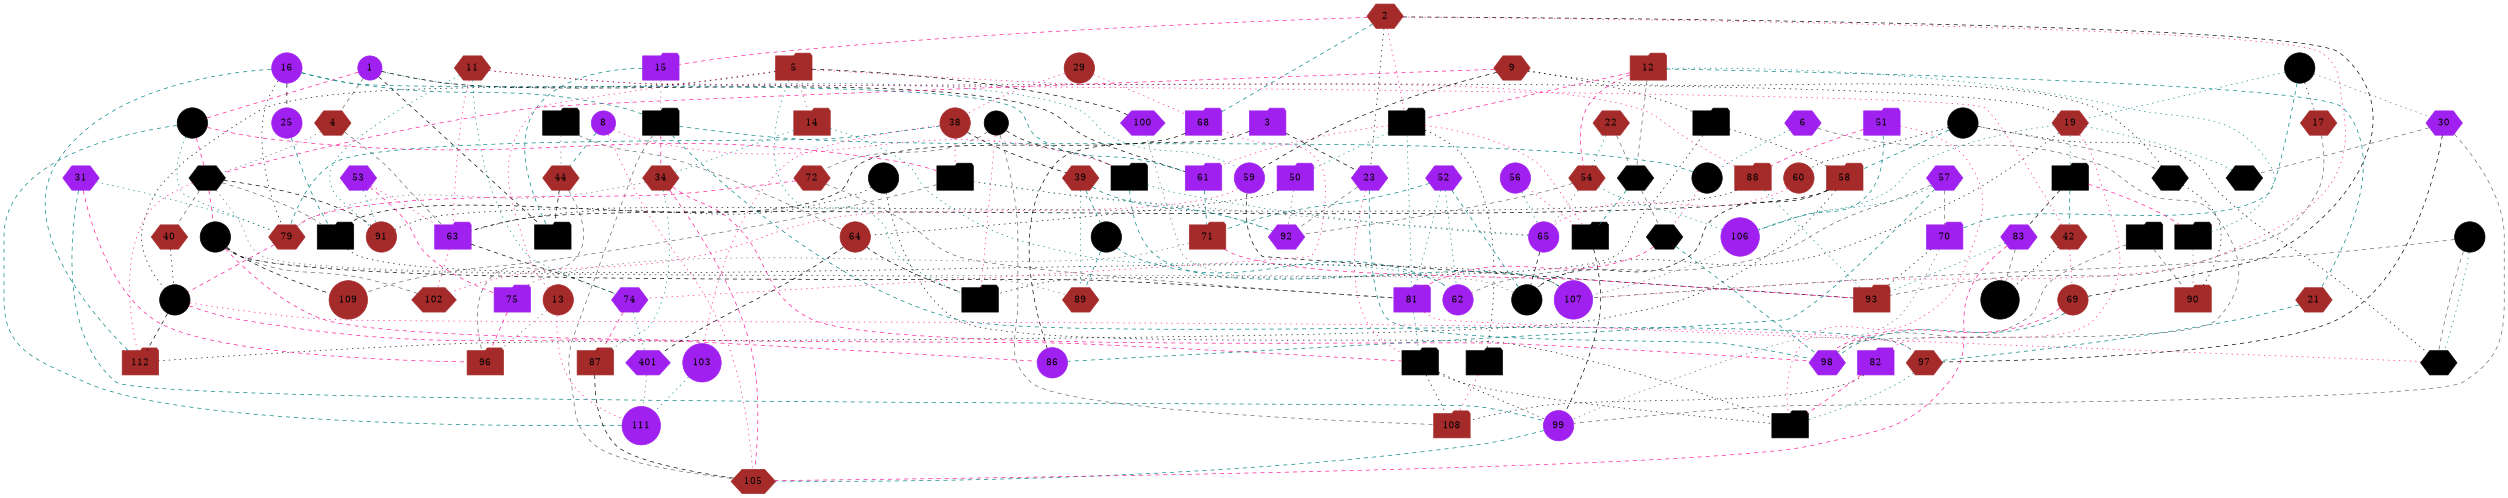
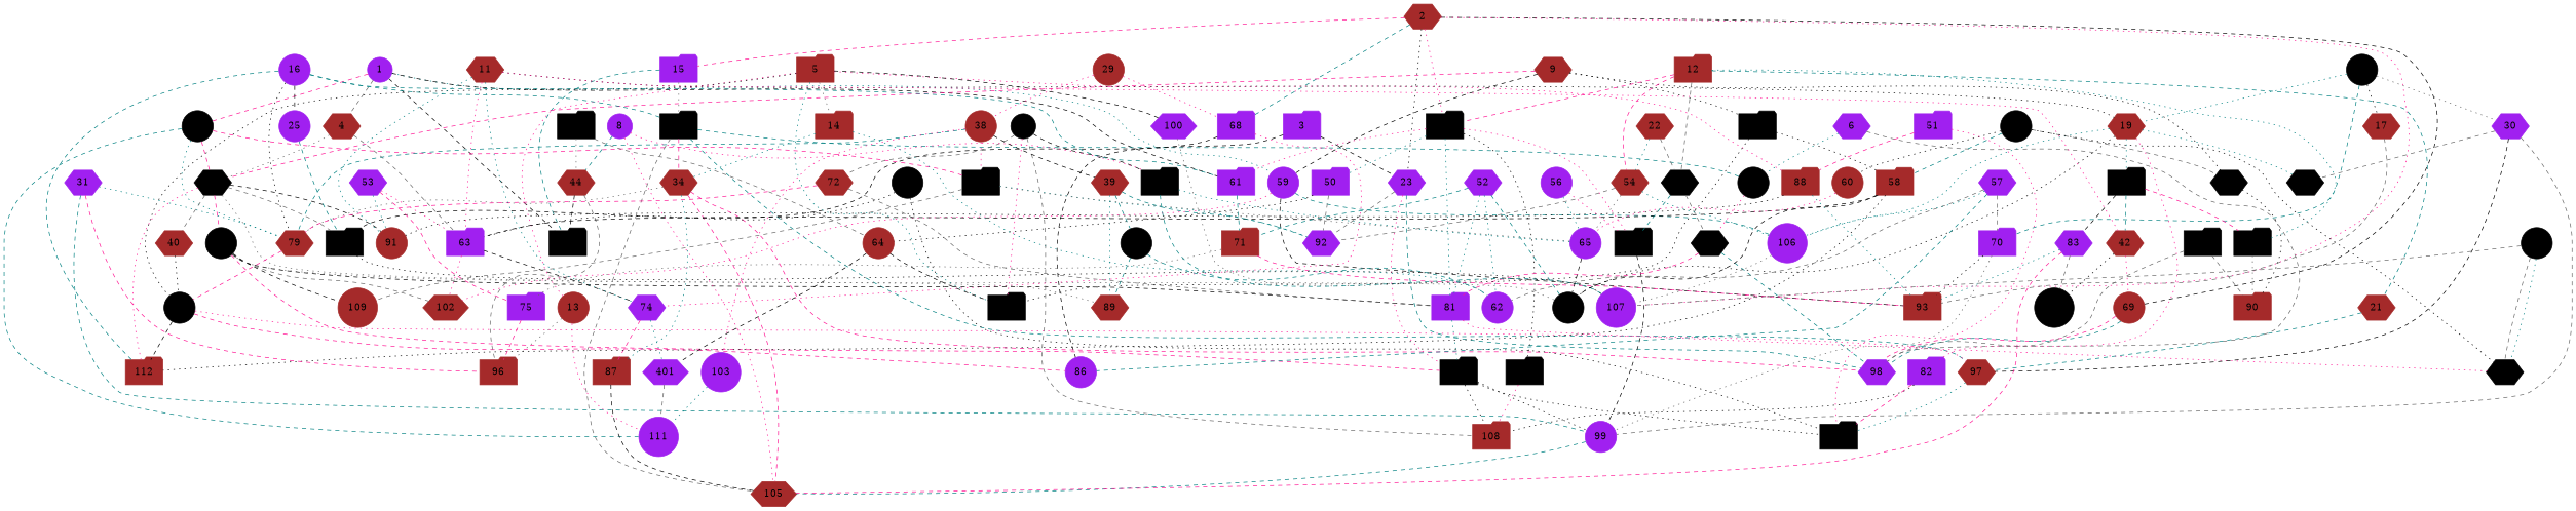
  graph {
    node [color=brown shape=hexagon style=filled]
    edge [color=teal style=dashed]
    1 [color=purple shape=circle]
    4
    18 [color=black shape=circle]
    49 [color=black shape=folder]
    59 [color=purple shape=circle]
    61 [color=purple shape=folder]
    36 [color=black]
    63 [color=purple shape=folder]
    111 [color=purple shape=circle]
    79
    55 [color=black shape=folder]
    93 [shape=folder]
    102
    71 [shape=folder]
    15 [color=purple shape=folder]
    2
    23 [color=purple]
    33 [color=black shape=folder]
    68 [color=purple shape=folder]
    69 [shape=circle]
    107 [color=purple shape=circle]
    24 [color=black shape=folder]
    98 [color=purple]
    92 [color=purple]
    94 [color=black shape=folder]
    78 [color=black shape=folder]
    41 [color=black shape=folder]
    50 [color=purple shape=folder]
    81 [color=purple shape=folder]
    74 [color=purple]
    73 [color=black shape=folder]
    3 [color=purple shape=folder]
    86 [color=purple shape=circle]
    91 [shape=circle]
    112 [shape=folder]
    77 [color=black shape=circle]
    40
    47 [color=black shape=circle]
    5 [shape=folder]
    13 [shape=circle]
    14 [shape=folder]
    67 [color=black shape=folder]
    84 [color=black shape=circle]
    88 [shape=folder]
    100 [color=purple]
    96 [shape=folder]
    34
    62 [color=purple shape=circle]
    97
    6 [color=purple]
    26 [color=black shape=circle]
    66 [color=black]
    7 [color=black shape=circle]
    20 [color=black shape=folder]
    72
    108 [shape=folder]
    65 [color=purple shape=circle]
    8 [color=purple shape=circle]
    44
    105
    9
    46 [color=black]
    48 [color=black shape=folder]
    90 [shape=folder]
    58 [shape=folder]
    10 [color=black shape=circle]
    17
    19
    30 [color=purple]
    70 [color=purple shape=folder]
    27 [color=black shape=folder]
    76 [color=black]
    82 [color=purple shape=folder]
    106 [color=purple shape=circle]
    99 [color=purple shape=circle]
    11
    42
    110 [color=black shape=circle]
    87 [shape=folder]
    n80 [color=purple label=401]
    12 [shape=folder]
    21
    28 [color=black]
    54
    80 [color=black shape=folder]
    16 [color=purple shape=circle]
    25 [color=purple shape=circle]
    109 [shape=circle]
    83 [color=purple]
    104 [color=black shape=folder]
    22
    29 [shape=circle]
    38 [shape=circle]
    39
    103 [color=purple shape=circle]
    31 [color=purple]
    32 [color=black shape=circle]
    64 [shape=circle]
    95 [color=black]
    35 [color=black shape=folder]
    89
    37 [color=black shape=circle]
    60 [shape=circle]
    45 [color=black shape=circle]
    43 [color=black shape=circle]
    51 [color=purple shape=folder]
    52 [color=purple]
    75 [color=purple shape=folder]
    53 [color=purple]
    56 [color=purple shape=circle]
    57 [color=purple]
    85 [color=black shape=folder]
    1 -- 4 [color=gray40]
    1 -- 18 [color=deeppink]
    1 -- 49 [color=black]
    1 -- 59 [style=dotted]
    1 -- 61 [color=black]
    4 -- 36 [color=gray40 style=dotted]
    4 -- 63 [color=gray40]
    18 -- 36 [color=deeppink]
    18 -- 111
    18 -- 79 [style=dotted]
    18 -- 55 [color=deeppink]
    59 -- 93 [color=black]
    59 -- 102 [color=deeppink style=dotted]
    61 -- 71
    36 -- 73 [color=gray40]
    36 -- 91 [color=black]
    36 -- 112 [color=deeppink style=dotted]
    36 -- 77 [color=gray40 style=dotted]
    36 -- 40 [color=gray40]
    36 -- 47 [color=deeppink]
    63 -- 102 [color=deeppink style=dotted]
    63 -- 74 [color=black]
    79 -- 84 [color=deeppink]
    55 -- 92 [style=dotted]
    55 -- 65 [color=gray40 style=dotted]
    55 -- 109 [color=gray40]
    71 -- 93 [color=deeppink]
    71 -- 75 [color=gray40 style=dotted]
    15 -- 49
    15 -- 24 [color=gray40 style=dotted]
    2 -- 15 [color=deeppink]
    2 -- 23 [color=black style=dotted]
    2 -- 33 [color=deeppink style=dotted]
    2 -- 68
    2 -- 69 [color=black]
    2 -- 107 [color=deeppink style=dotted]
    23 -- 98
    23 -- 92 [color=gray40]
    23 -- 94 [color=deeppink style=dotted]
    33 -- 61 [color=deeppink style=dotted]
    33 -- 78 [color=deeppink style=dotted]
    33 -- 41 [color=black style=dotted]
    33 -- 50 [style=dotted]
    33 -- 81 [style=dotted]
    68 -- 74 [color=deeppink style=dotted]
    68 -- 73 [color=black]
    69 -- 98 [color=deeppink]
    69 -- 98
    24 -- 34 [color=deeppink]
    24 -- 97
    24 -- 26
    24 -- 105 [color=gray40]
    94 -- 108 [color=black style=dotted]
    94 -- 99 [color=black style=dotted]
    94 -- 104 [color=black style=dotted]
    78 -- 99 [color=black]
    41 -- 108 [color=deeppink style=dotted]
-   50 -- 92 [color=gray40 style=dotted]
+   50 -- 92 [color=gray40]
    50 -- 64 [color=black style=dotted]
    81 -- 94 [style=dotted]
    81 -- 95 [color=deeppink style=dotted]
    74 -- 87 [color=deeppink]
    74 -- n80 [style=dotted]
    73 -- 107 [color=black style=dotted]
    3 -- 23 [color=black]
    3 -- 86 [color=black]
    40 -- 84 [color=black style=dotted]
    47 -- 102 [color=gray40]
    47 -- 94 [color=deeppink]
    47 -- 81 [color=black]
    47 -- 109 [color=black]
    47 -- 89 [color=gray40 style=dotted]
    5 -- 13 [color=deeppink style=dotted]
    5 -- 14 [color=gray40 style=dotted]
    5 -- 67 [style=dotted]
    5 -- 84 [color=black style=dotted]
    5 -- 88 [color=deeppink style=dotted]
    5 -- 100 [color=black]
    13 -- 111 [color=deeppink style=dotted]
    13 -- 96 [color=gray40 style=dotted]
    14 -- 34 [style=dotted]
    14 -- 62 [style=dotted]
    84 -- 86 [color=deeppink]
    84 -- 112 [color=black]
    84 -- 97 [color=deeppink style=dotted]
    88 -- 93 [style=dotted]
    88 -- 91 [color=black style=dotted]
    100 -- 107 [color=gray40 style=dotted]
    34 -- 79 [color=gray40 style=dotted]
    34 -- 98 [color=deeppink]
    34 -- 105 [color=deeppink]
    34 -- 87 [style=dotted]
    97 -- 104 [style=dotted]
    6 -- 98 [color=gray40]
    6 -- 26 [style=dotted]
    26 -- 66 [color=deeppink style=dotted]
    66 -- 98
    66 -- 81 [color=deeppink]
    7 -- 67 [color=deeppink style=dotted]
    7 -- 20 [color=black]
    7 -- 72 [color=gray40]
    7 -- 108 [color=gray40]
    20 -- 107
    20 -- 65 [style=dotted]
    72 -- 79 [color=deeppink]
    72 -- 81 [color=gray40]
    65 -- 77 [color=black]
    8 -- 20 [color=deeppink style=dotted]
    8 -- 44
    8 -- 105 [color=deeppink style=dotted]
    44 -- 49 [color=black]
    44 -- 96 [color=gray40]
    9 -- 59 [color=black]
    9 -- 36 [color=deeppink]
    9 -- 46 [color=black style=dotted]
    9 -- 48 [color=black style=dotted]
    46 -- 90 [color=black style=dotted]
    48 -- 67 [color=black style=dotted]
    48 -- 58 [color=black style=dotted]
    58 -- 63 [color=black]
    58 -- 112 [color=black style=dotted]
    58 -- 77 [color=black]
    10 -- 17 [color=black style=dotted]
    10 -- 19 [style=dotted]
    10 -- 30 [color=gray40 style=dotted]
    10 -- 70
    17 -- 93 [color=gray40]
    19 -- 77 [color=black style=dotted]
    19 -- 27 [style=dotted]
    19 -- 76 [style=dotted]
    19 -- 82 [color=deeppink style=dotted]
    19 -- 106 [style=dotted]
    30 -- 97 [color=black]
    30 -- 76 [color=gray40]
    30 -- 99 [color=gray40]
    70 -- 93 [color=black style=dotted]
    70 -- 99 [color=gray40 style=dotted]
    27 -- 42
    27 -- 80 [color=deeppink]
    27 -- 83 [color=black]
    82 -- 108 [color=black style=dotted]
    82 -- 104 [color=deeppink]
    106 -- 107 [color=gray40 style=dotted]
    99 -- 105
    11 -- 63 [color=deeppink style=dotted]
    11 -- 74 [style=dotted]
    11 -- 91 [style=dotted]
    11 -- 19 [color=black style=dotted]
    11 -- 42 [color=deeppink style=dotted]
    42 -- 69 [color=deeppink style=dotted]
    42 -- 110 [color=black style=dotted]
    87 -- 105 [color=black]
-   n80 -- 111 [color=gray40 style=dotted]
+   n80 -- 111 [color=gray40]
    12 -- 33 [color=deeppink]
    12 -- 21
    12 -- 28 [color=gray40]
    12 -- 54 [color=deeppink]
    12 -- 80 [style=dotted]
    21 -- 97
    28 -- 78
    28 -- 66 [color=gray40]
    54 -- 92 [color=gray40]
    54 -- 65 [color=gray40 style=dotted]
    54 -- 106 [style=dotted]
    80 -- 90 [color=gray40 style=dotted]
    16 -- 61
    16 -- 79 [color=black style=dotted]
    16 -- 24
    16 -- 112
    16 -- 25 [color=black]
    25 -- 73
    83 -- 93 [style=dotted]
    83 -- 105 [color=deeppink]
    83 -- 110 [color=gray40]
    22 -- 28 [color=gray40]
    22 -- 54 [style=dotted]
    29 -- 68 [color=deeppink style=dotted]
    29 -- 38 [color=deeppink style=dotted]
    38 -- 79
    38 -- 55 [color=deeppink style=dotted]
    38 -- 39 [color=black]
    38 -- 103 [color=deeppink style=dotted]
    39 -- 92
    39 -- 89 [style=dotted]
    39 -- 45
    103 -- 111 [style=dotted]
    31 -- 79 [style=dotted]
    31 -- 96 [color=deeppink]
    31 -- 99
    32 -- 63 [color=black style=dotted]
    32 -- 104 [color=black style=dotted]
    64 -- 67 [color=black]
    64 -- n80 [color=black]
    35 -- 44 [color=gray40 style=dotted]
    35 -- 64 [color=gray40]
    37 -- 46 [color=gray40]
    37 -- 58
    37 -- 95 [color=black style=dotted]
    37 -- 60 [color=black style=dotted]
    60 -- 65 [color=deeppink style=dotted]
    45 -- 62
    45 -- 89
    43 -- 107 [color=gray40]
    43 -- 95 [color=gray40]
    43 -- 95 [style=dotted]
    51 -- 88 [color=deeppink]
-   51 -- 106
+   59 -- 106
    51 -- 104 [color=deeppink style=dotted]
    52 -- 71
    52 -- 81 [style=dotted]
    52 -- 77
    52 -- 62 [style=dotted]
    75 -- 96 [color=deeppink]
    53 -- 63 [color=deeppink style=dotted]
    53 -- 91 [style=dotted]
    53 -- 75 [color=deeppink]
    56 -- 78 [color=deeppink style=dotted]
    56 -- 65 [style=dotted]
    57 -- 86
    57 -- 62 [color=gray40]
    57 -- 70 [color=gray40]
    57 -- 106 [style=dotted]
    85 -- 98 [color=gray40]
    85 -- 90 [color=gray40]
  }
